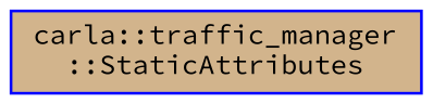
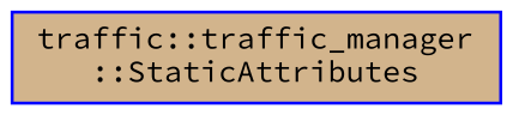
  digraph {
    rankdir=LR
    fontname="Source Code Pro"
-   n1 [color=blue fillcolor=tan fontname="Source Code Pro" fontsize=10 height=0.2 label="carla::traffic_manager\l::StaticAttributes" shape=box style=filled width=0.4]
+   n1 [color=blue fillcolor=tan fontname="Source Code Pro" fontsize=10 height=0.2 label="traffic::traffic_manager\l::StaticAttributes" shape=box style=filled width=0.4]
  }
